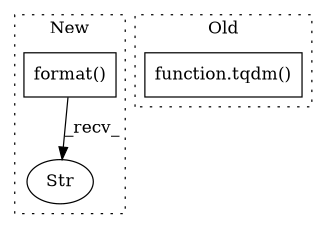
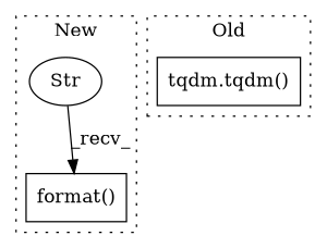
  digraph {
    node [a=75 shape=box]
    n1 [l="46,1" label="format()" s="2016,2293"]
    n2 [a=66 l=38 label=Str s=2016 shape=ellipse]
-   n3 [l=45 label="function.tqdm()" s=2041]
+   n3 [l=45 label="tqdm.tqdm()" s=2041]
    subgraph cluster_1 {
      label=New
      style=dotted
      n1
      n2
    }
    subgraph cluster_2 {
      label=Old
      style=dotted
      n3
    }
-   n1 -> n2 [label=_recv_]
+   n2 -> n1 [label=_recv_]
  }
